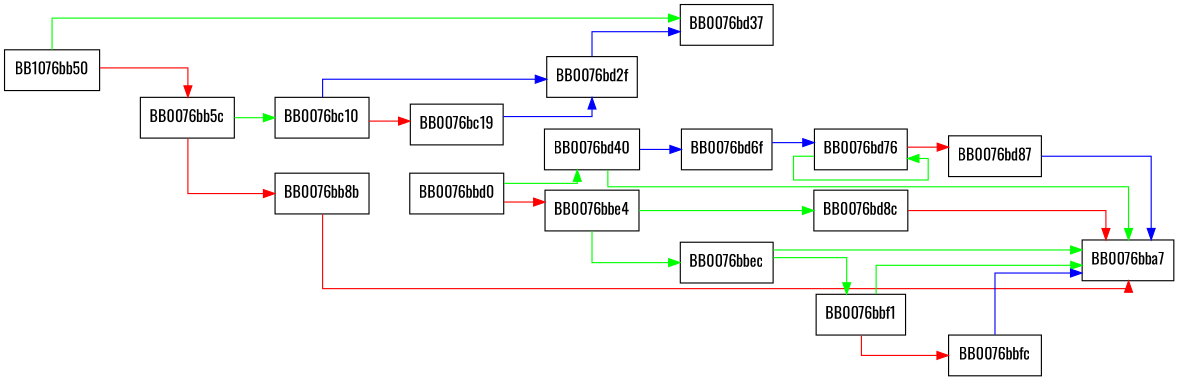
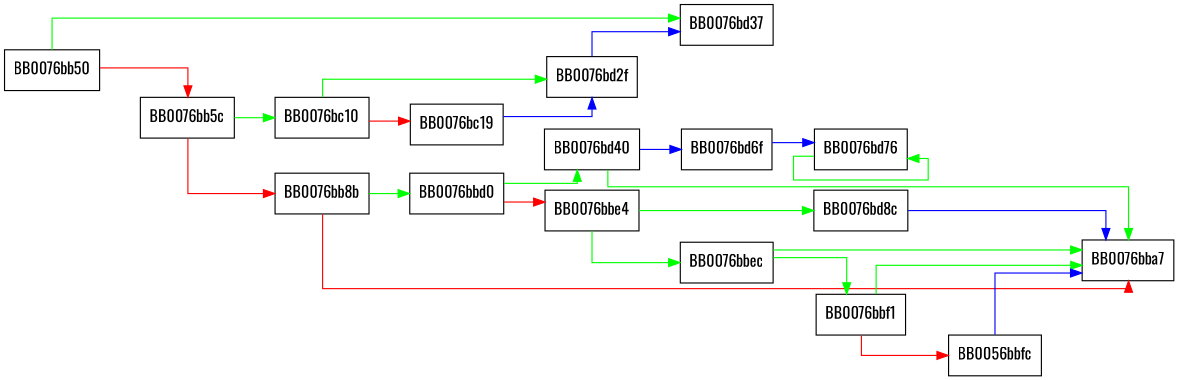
  digraph {
    fontname=Oswald
    rankdir=LR
    splines=ortho
    node [fontname=Oswald shape=box]
    edge [color=green fontname=Oswald]
-   BB0076bb50 [label=BB1076bb50]
+   BB0076bb50
    BB0076bd37
    BB0076bb5c
    BB0076bc10
    BB0076bb8b
    BB0076bd2f
    BB0076bc19
    BB0076bbd0
    BB0076bba7
    BB0076bd40
    BB0076bbe4
    BB0076bd6f
    BB0076bd8c
    BB0076bbec
    BB0076bd76
    BB0076bbf1
-   BB0076bbfc
-   BB0076bd87
+   BB0076bbfc [label=BB0056bbfc]
    BB0076bb50 -> BB0076bd37
    BB0076bb50 -> BB0076bb5c [color=red]
    BB0076bb5c -> BB0076bc10
    BB0076bb5c -> BB0076bb8b [color=red]
-   BB0076bc10 -> BB0076bd2f [color=blue]
+   BB0076bc10 -> BB0076bd2f
    BB0076bc10 -> BB0076bc19 [color=red]
+   BB0076bb8b -> BB0076bbd0
    BB0076bb8b -> BB0076bba7 [color=red]
    BB0076bd2f -> BB0076bd37 [color=blue]
    BB0076bc19 -> BB0076bd2f [color=blue]
    BB0076bbd0 -> BB0076bd40
    BB0076bbd0 -> BB0076bbe4 [color=red]
    BB0076bd40 -> BB0076bba7
    BB0076bd40 -> BB0076bd6f [color=blue]
    BB0076bbe4 -> BB0076bd8c
    BB0076bbe4 -> BB0076bbec
    BB0076bd6f -> BB0076bd76 [color=blue]
-   BB0076bd8c -> BB0076bba7 [color=red]
+   BB0076bd8c -> BB0076bba7 [color=blue]
    BB0076bbec -> BB0076bba7
    BB0076bbec -> BB0076bbf1
    BB0076bd76 -> BB0076bd76
-   BB0076bd76 -> BB0076bd87 [color=red]
    BB0076bbf1 -> BB0076bba7
    BB0076bbf1 -> BB0076bbfc [color=red]
    BB0076bbfc -> BB0076bba7 [color=blue]
-   BB0076bd87 -> BB0076bba7 [color=blue]
  }
